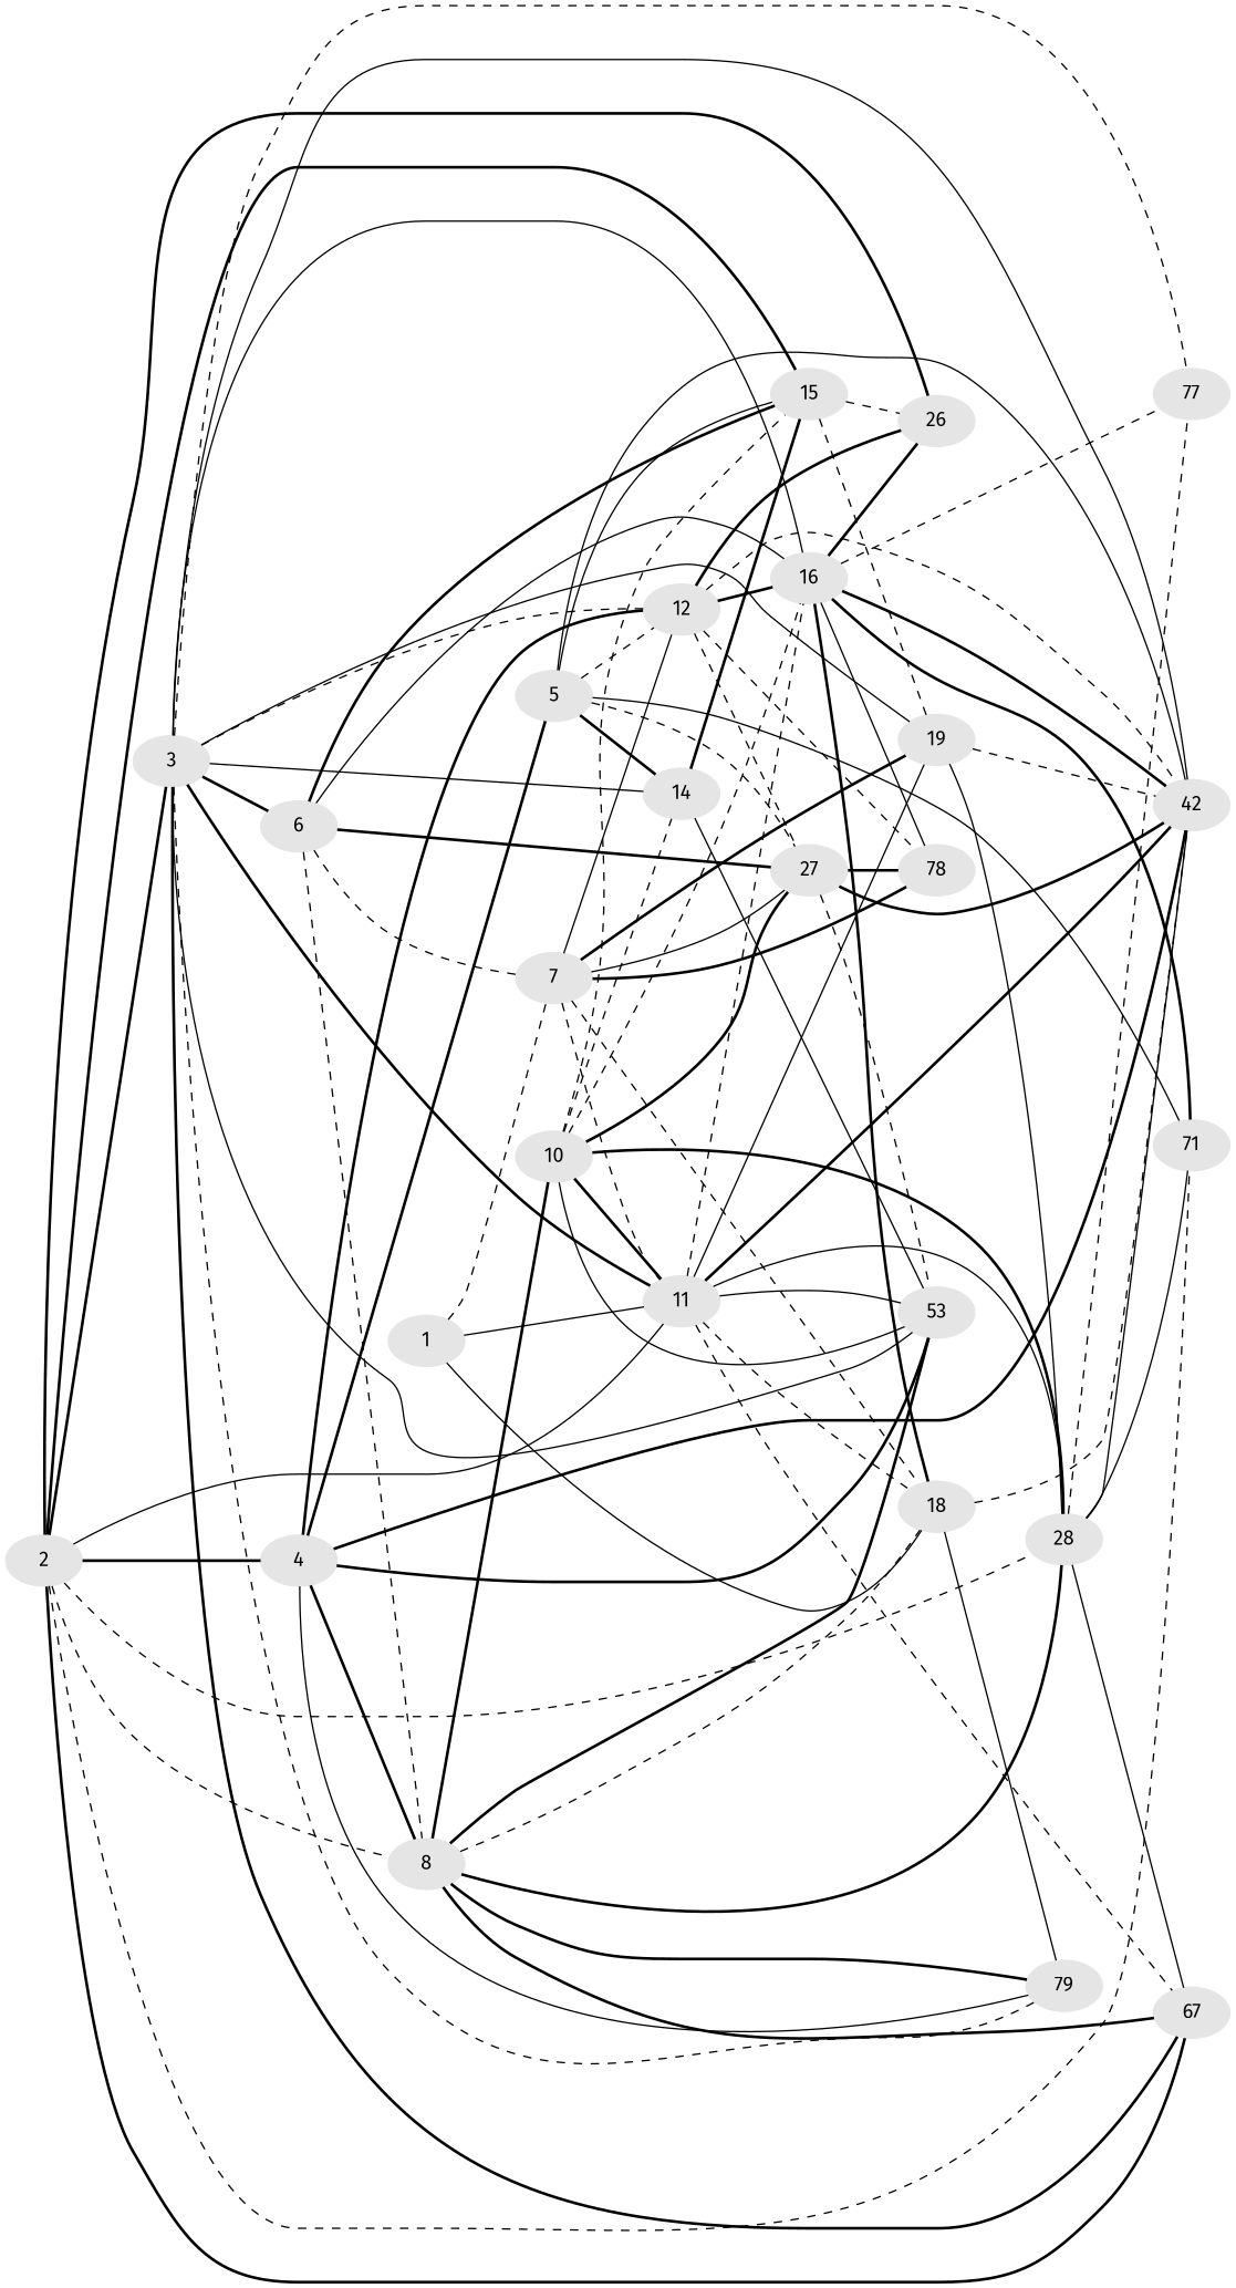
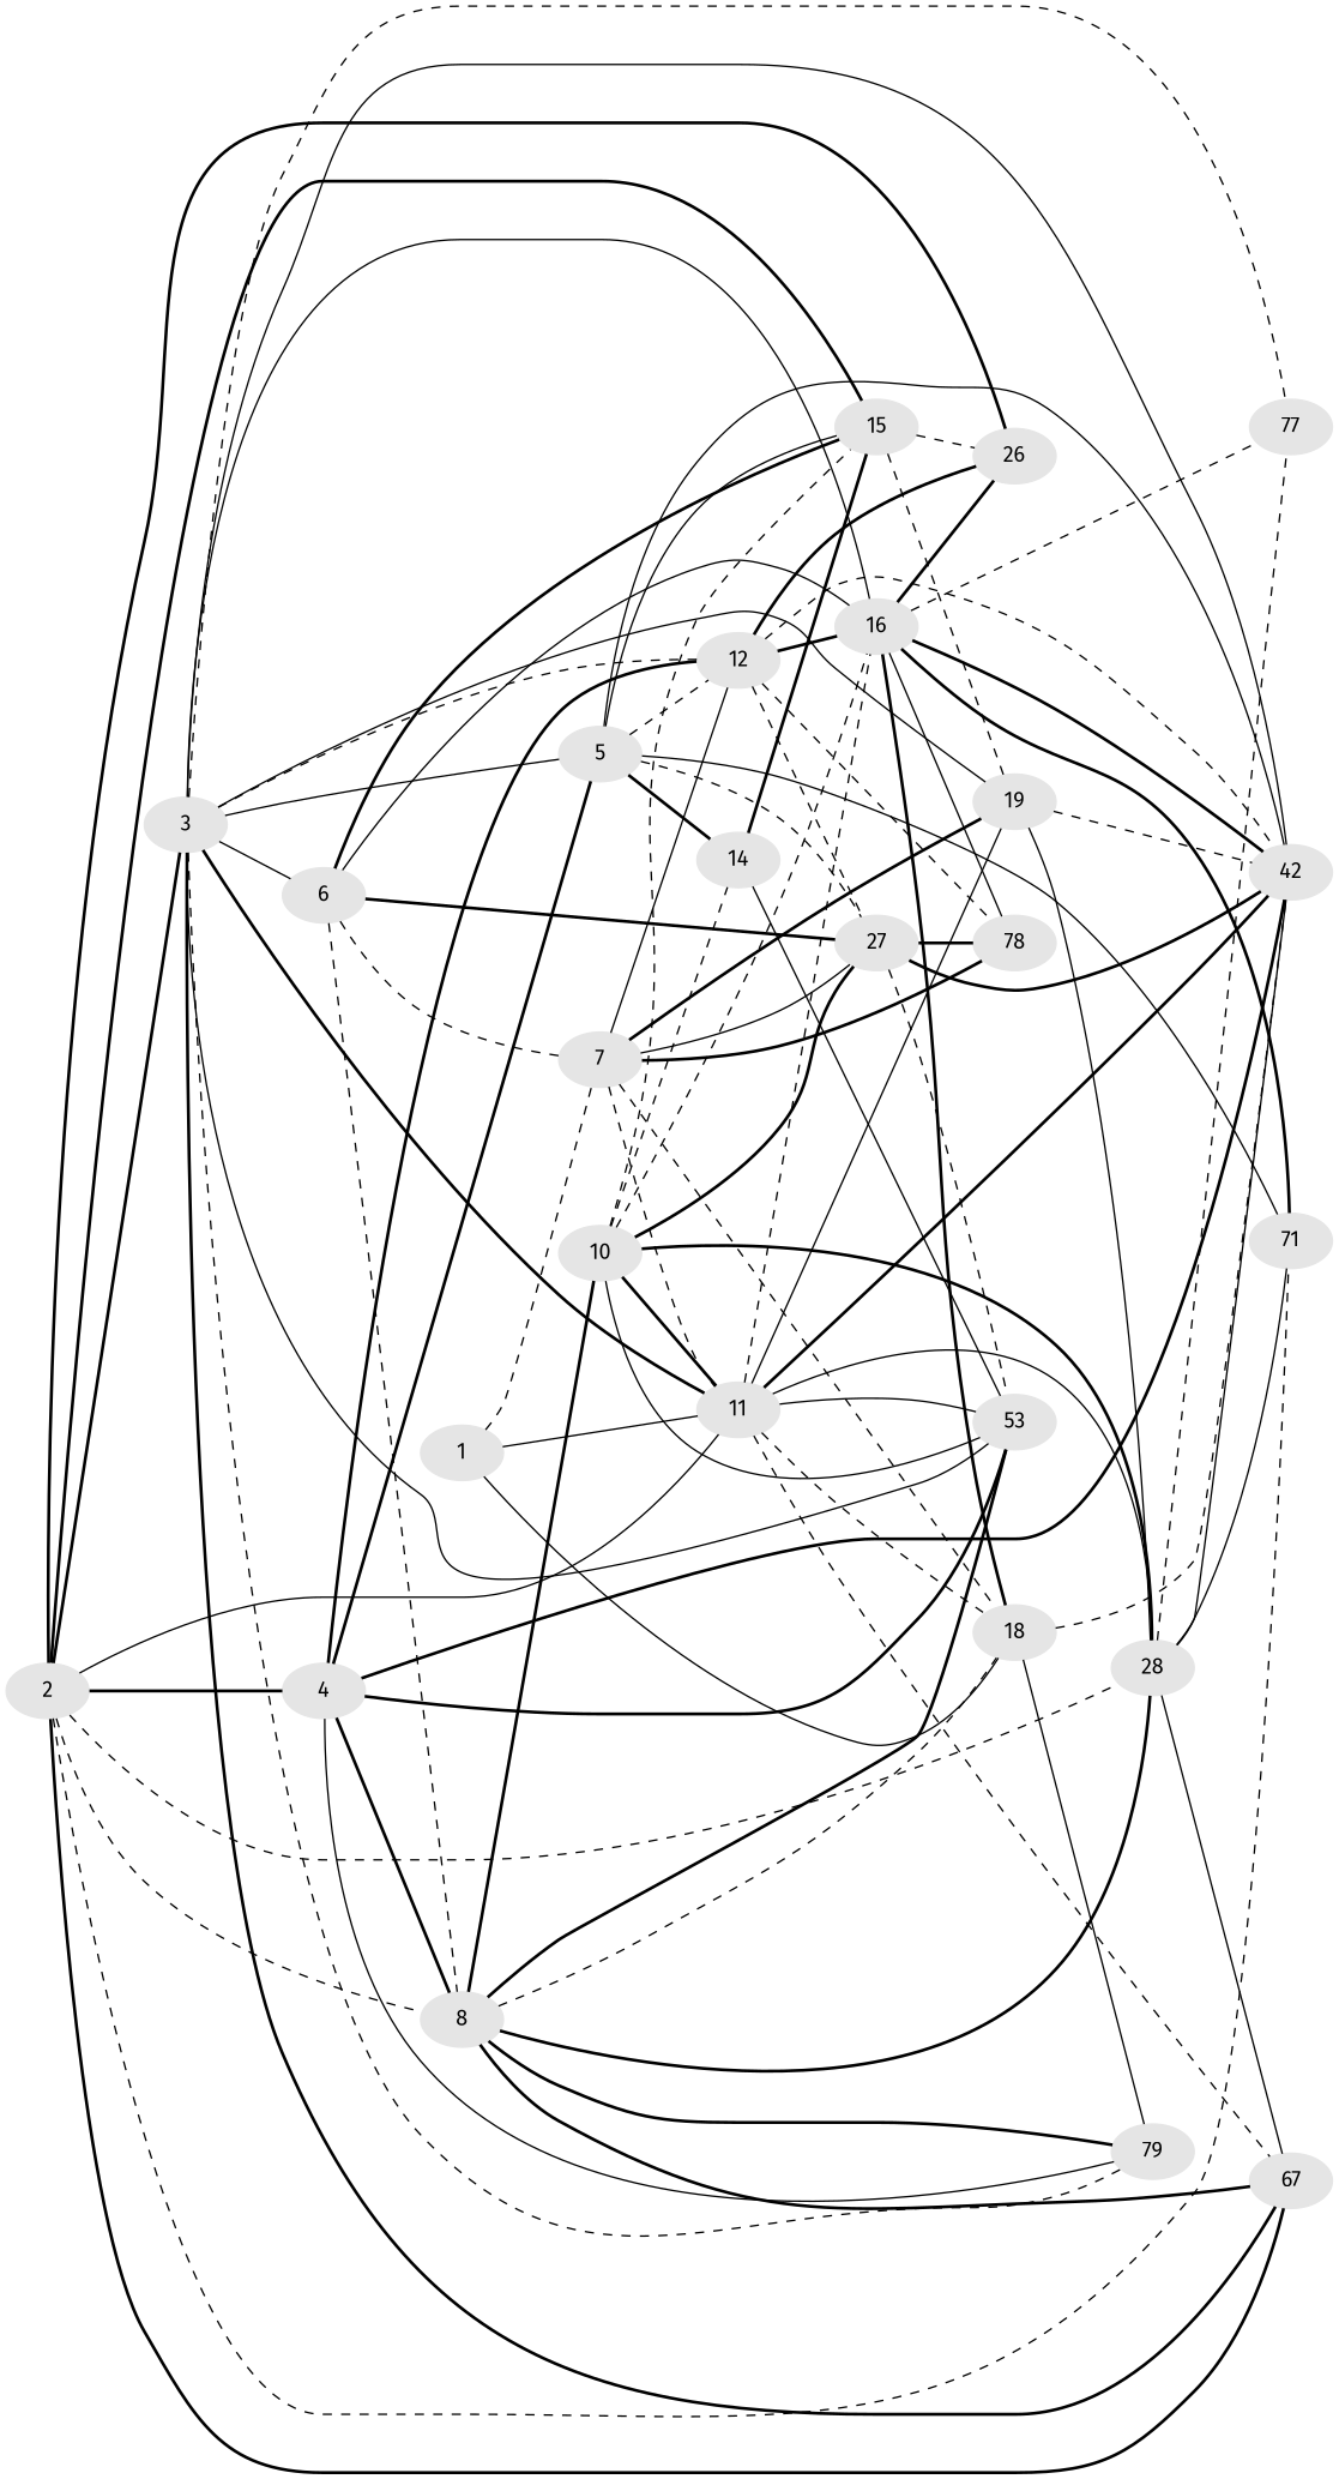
  graph {
    fontname="Fira Sans"
    rankdir=LR
    node [color=gray90 fontname="Fira Sans" style=filled]
    edge [fontname="Fira Sans" style=bold]
    7 [super="+9+24+13"]
    11 [super="+54+32+33"]
    18 [super="+87+34"]
    12 [super="+43+23"]
    19 [super="+35"]
    27 [super="+38"]
    78
    1
    28 [super="+46+71"]
    n10 [label=67 super="+69"]
    16 [super="+89+30+29"]
    42 [super="+44+60"]
    53 [super="+62+66"]
    79
    2 [super="+82+36+85"]
    3 [super="+39+63"]
    4 [super="+20+31"]
    8 [super="+76+22"]
    15 [super="+41+21"]
    26
    n21 [label=71]
    6 [super="+59+56"]
    14 [super="+86"]
    77
    5 [super="+68+49"]
    10 [super="+67+70+17"]
    7 -- 11 [style=dashed]
    7 -- 18 [style=dashed]
    7 -- 12 [style=solid weight=2]
    7 -- 19 [weight=2]
    7 -- 27 [style=solid]
    7 -- 78
    11 -- 18 [style=dashed]
    11 -- 19 [style=solid weight=2]
    11 -- 28 [style=solid]
    11 -- n10 [style=dashed]
    11 -- 16 [style=dashed]
    11 -- 42
    11 -- 53 [style=solid weight=2]
    18 -- 42 [style=dashed weight=2]
    18 -- 79 [style=solid]
    12 -- 27 [style=dashed]
    12 -- 78 [style=dashed]
    12 -- 16 [weight=2]
    12 -- 42 [style=dashed]
    12 -- 26
    19 -- 28 [style=solid]
    19 -- 42 [style=dashed]
    27 -- 78
    27 -- 42
    27 -- 53 [style=dashed]
    1 -- 7 [style=dashed]
    1 -- 11 [style=solid weight=2]
    1 -- 18 [style=solid]
    28 -- n10 [style=solid weight=2]
    28 -- 42 [style=solid]
    28 -- n21 [style=solid]
    28 -- 77 [style=dashed weight=2]
    16 -- 18
    16 -- 78 [style=solid]
    16 -- 42
    16 -- 26
    16 -- n21
    16 -- 77 [style=dashed]
    2 -- 11 [style=solid]
    2 -- 28 [style=dashed]
    2 -- n10
    2 -- 3
    2 -- 4 [weight=2]
    2 -- 8 [style=dashed]
    2 -- 15
    2 -- 26
    2 -- n21 [style=dashed]
    3 -- 11
    3 -- 12 [style=dashed]
    3 -- 19 [style=solid]
    3 -- n10
    3 -- 16 [style=solid]
    3 -- 42 [style=solid weight=2]
    3 -- 53 [style=solid weight=2]
    3 -- 79 [style=dashed]
-   3 -- 6 [weight=2]
-   3 -- 14 [style=solid weight=2]
+   3 -- 6 [style=solid weight=2]
+   3 -- 5 [style=solid weight=2]
    3 -- 77 [style=dashed]
    4 -- 12
    4 -- 42
    4 -- 53
    4 -- 79 [style=solid]
    4 -- 8
    4 -- 5
    8 -- 18 [style=dashed]
    8 -- 28 [weight=2]
    8 -- n10
    8 -- 53
    8 -- 79
    8 -- 10
    15 -- 19 [style=dashed]
    15 -- 26 [style=dashed]
    6 -- 7 [style=dashed]
    6 -- 27
    6 -- 16 [style=solid weight=3]
    6 -- 8 [style=dashed]
    6 -- 15 [weight=2]
    14 -- 53 [style=solid]
    14 -- 15
    5 -- 12 [style=dashed weight=2]
    5 -- 27 [style=dashed]
    5 -- 42 [style=solid]
    5 -- 15 [style=solid]
    5 -- n21 [style=solid]
    5 -- 14
    10 -- 11 [weight=2]
    10 -- 27
    10 -- 28
    10 -- 16 [style=dashed]
    10 -- 53 [style=solid weight=2]
    10 -- 15 [style=dashed]
    10 -- 14 [style=dashed]
  }
